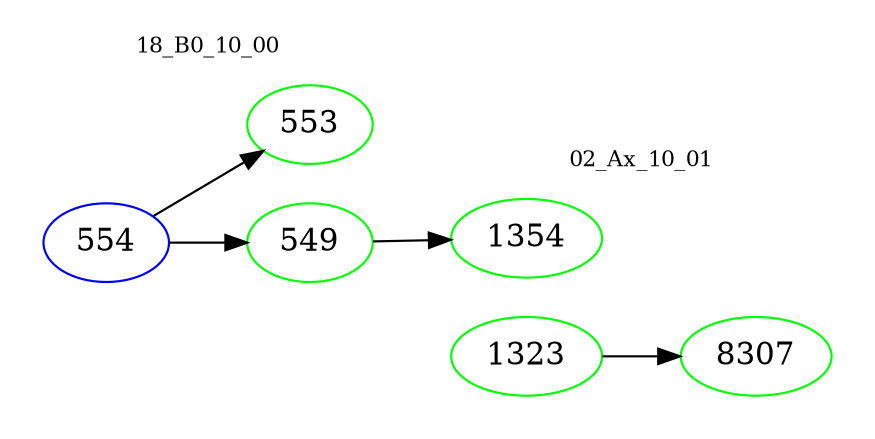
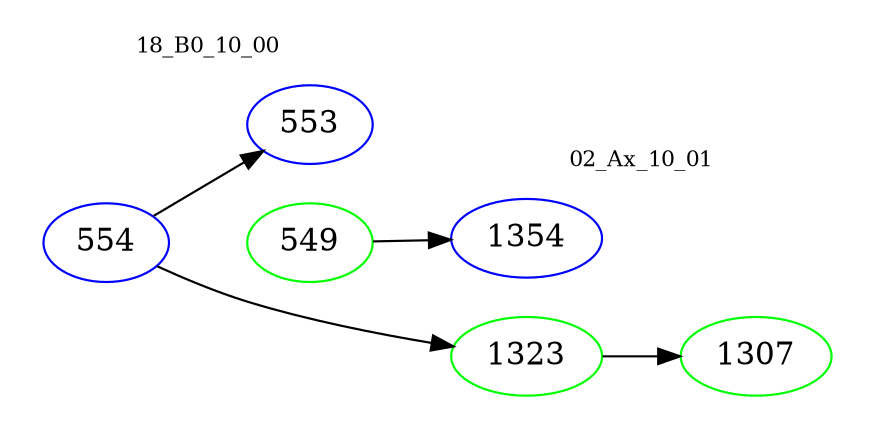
  digraph {
    rankdir=LR
    node [color=green]
    edge [color=black]
    n1 [label=1323]
-   n2 [label=8307]
-   n3 [label=1354]
+   n2 [label=1307]
+   n3 [color=blue label=1354]
    n4 [color=blue label=554]
    n5 [label=549]
-   n6 [label=553]
+   n6 [color=blue label=553]
    subgraph cluster_1 {
      color=white
      fontsize=10
      label="02_Ax_10_01"
      n1
      n2
      n3
    }
    subgraph cluster_2 {
      color=white
      fontsize=10
      label="18_B0_10_00"
      n4
      n5
      n6
    }
    n1 -> n2
-   n4 -> n5
+   n4 -> n1
    n4 -> n6
    n5 -> n3
  }
